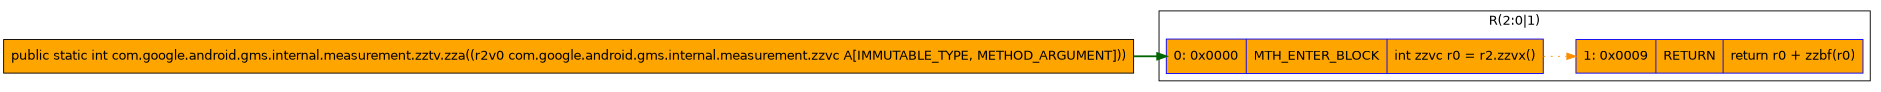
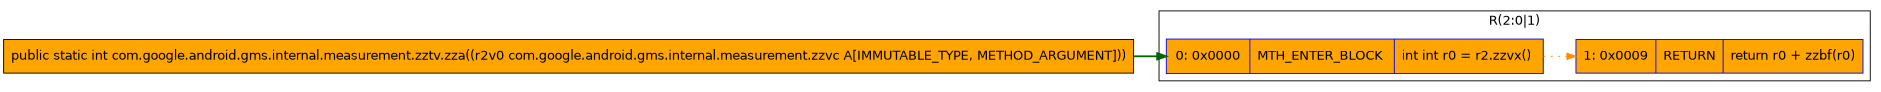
  digraph {
    rankdir=LR
    fontname="DejaVu Sans"
    node [color=blue shape=record style=filled fillcolor=orange fontname="DejaVu Sans"]
    edge [fontname="DejaVu Sans"]
-   n1 [label="{0\:\ 0x0000|MTH_ENTER_BLOCK\l|int zzvc r0 = r2.zzvx()\l}"]
+   n1 [label="{0\:\ 0x0000|MTH_ENTER_BLOCK\l|int int r0 = r2.zzvx()\l}"]
    n2 [label="{1\:\ 0x0009|RETURN\l|return r0 + zzbf(r0)\l}"]
    n3 [label="{public static int com.google.android.gms.internal.measurement.zztv.zza((r2v0 com.google.android.gms.internal.measurement.zzvc A[IMMUTABLE_TYPE, METHOD_ARGUMENT])) }" color=""]
    subgraph cluster_1 {
      label="R(2:0|1)"
      n1
      n2
    }
    n1 -> n2 [color=darkorange style=dotted]
    n3 -> n1 [color=darkgreen style=bold]
  }
